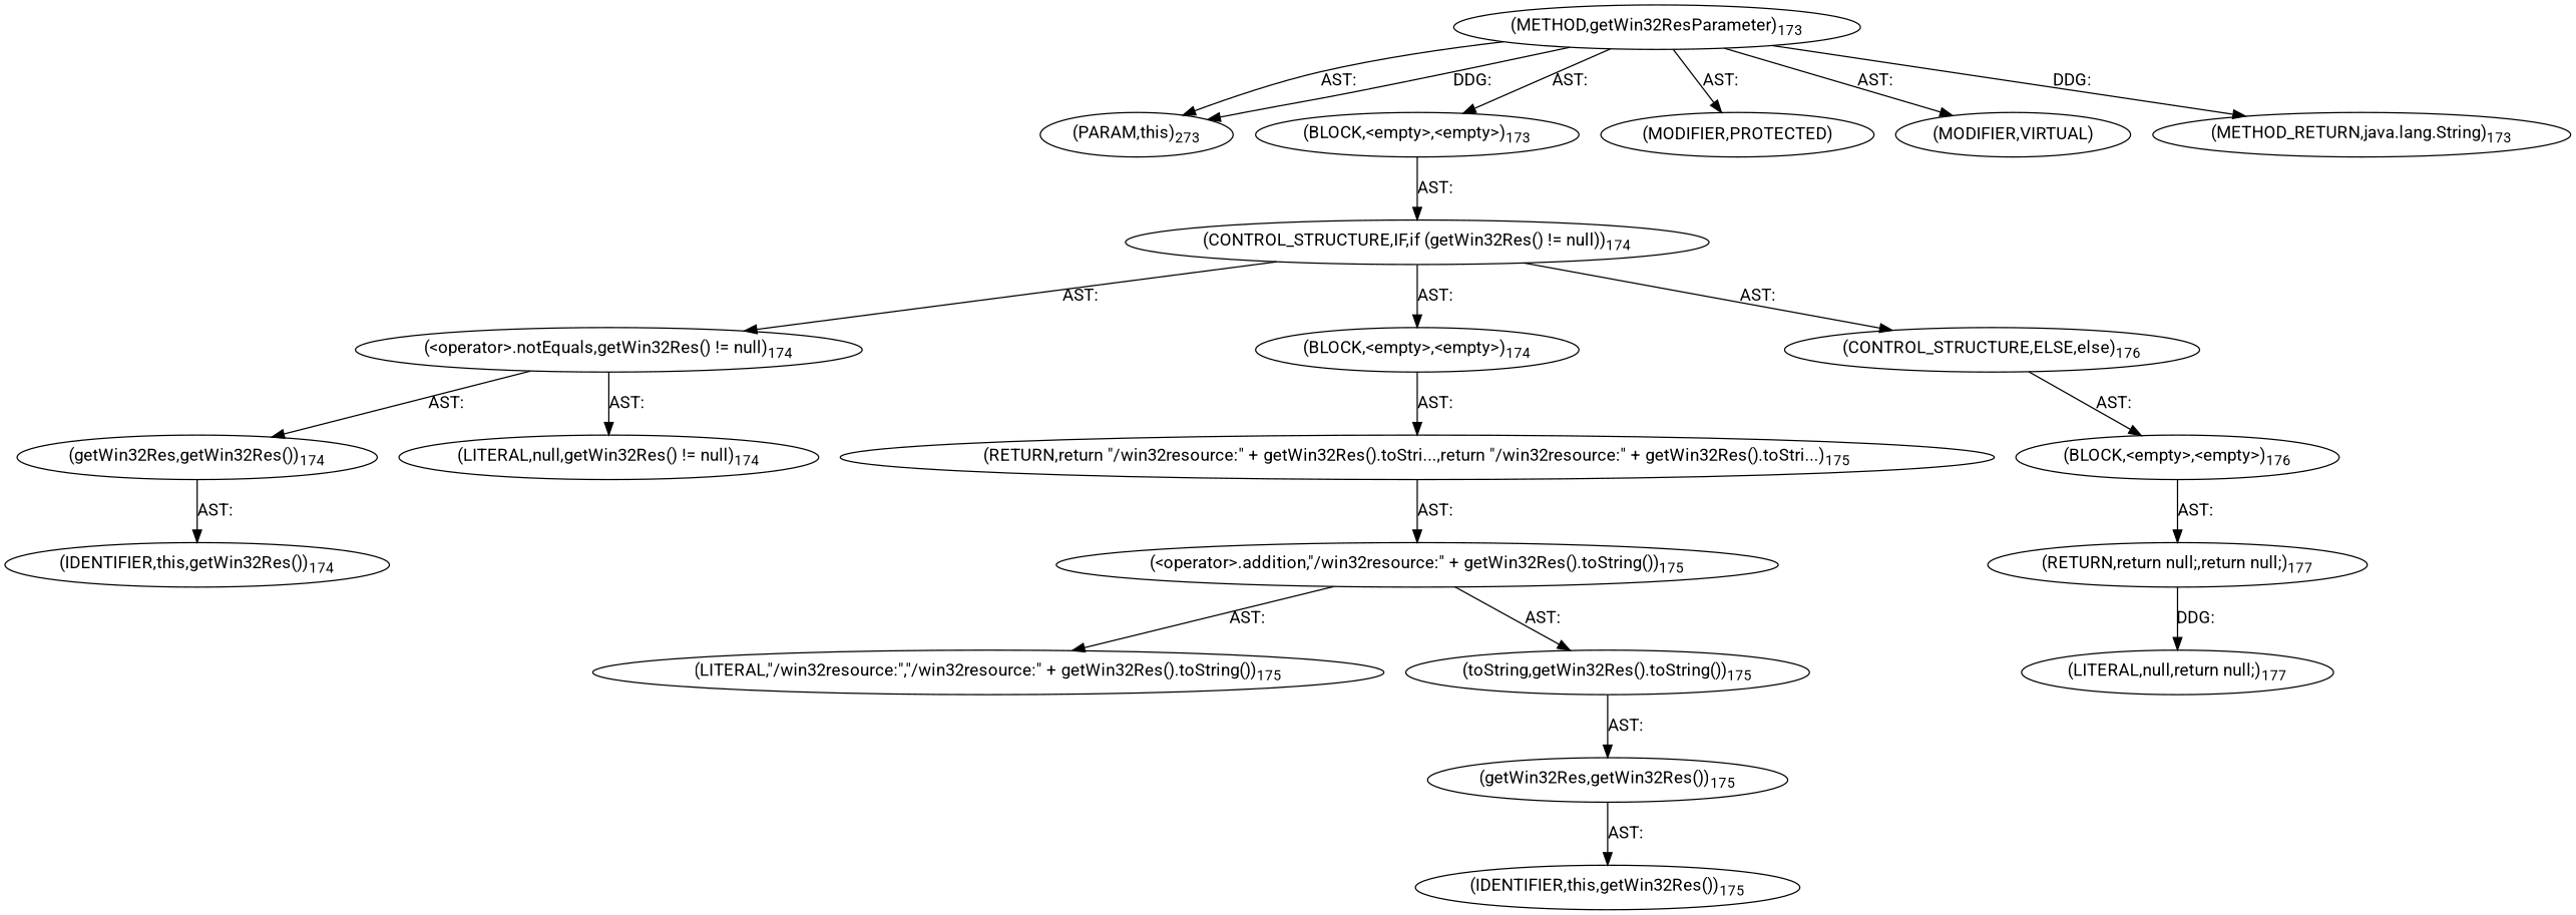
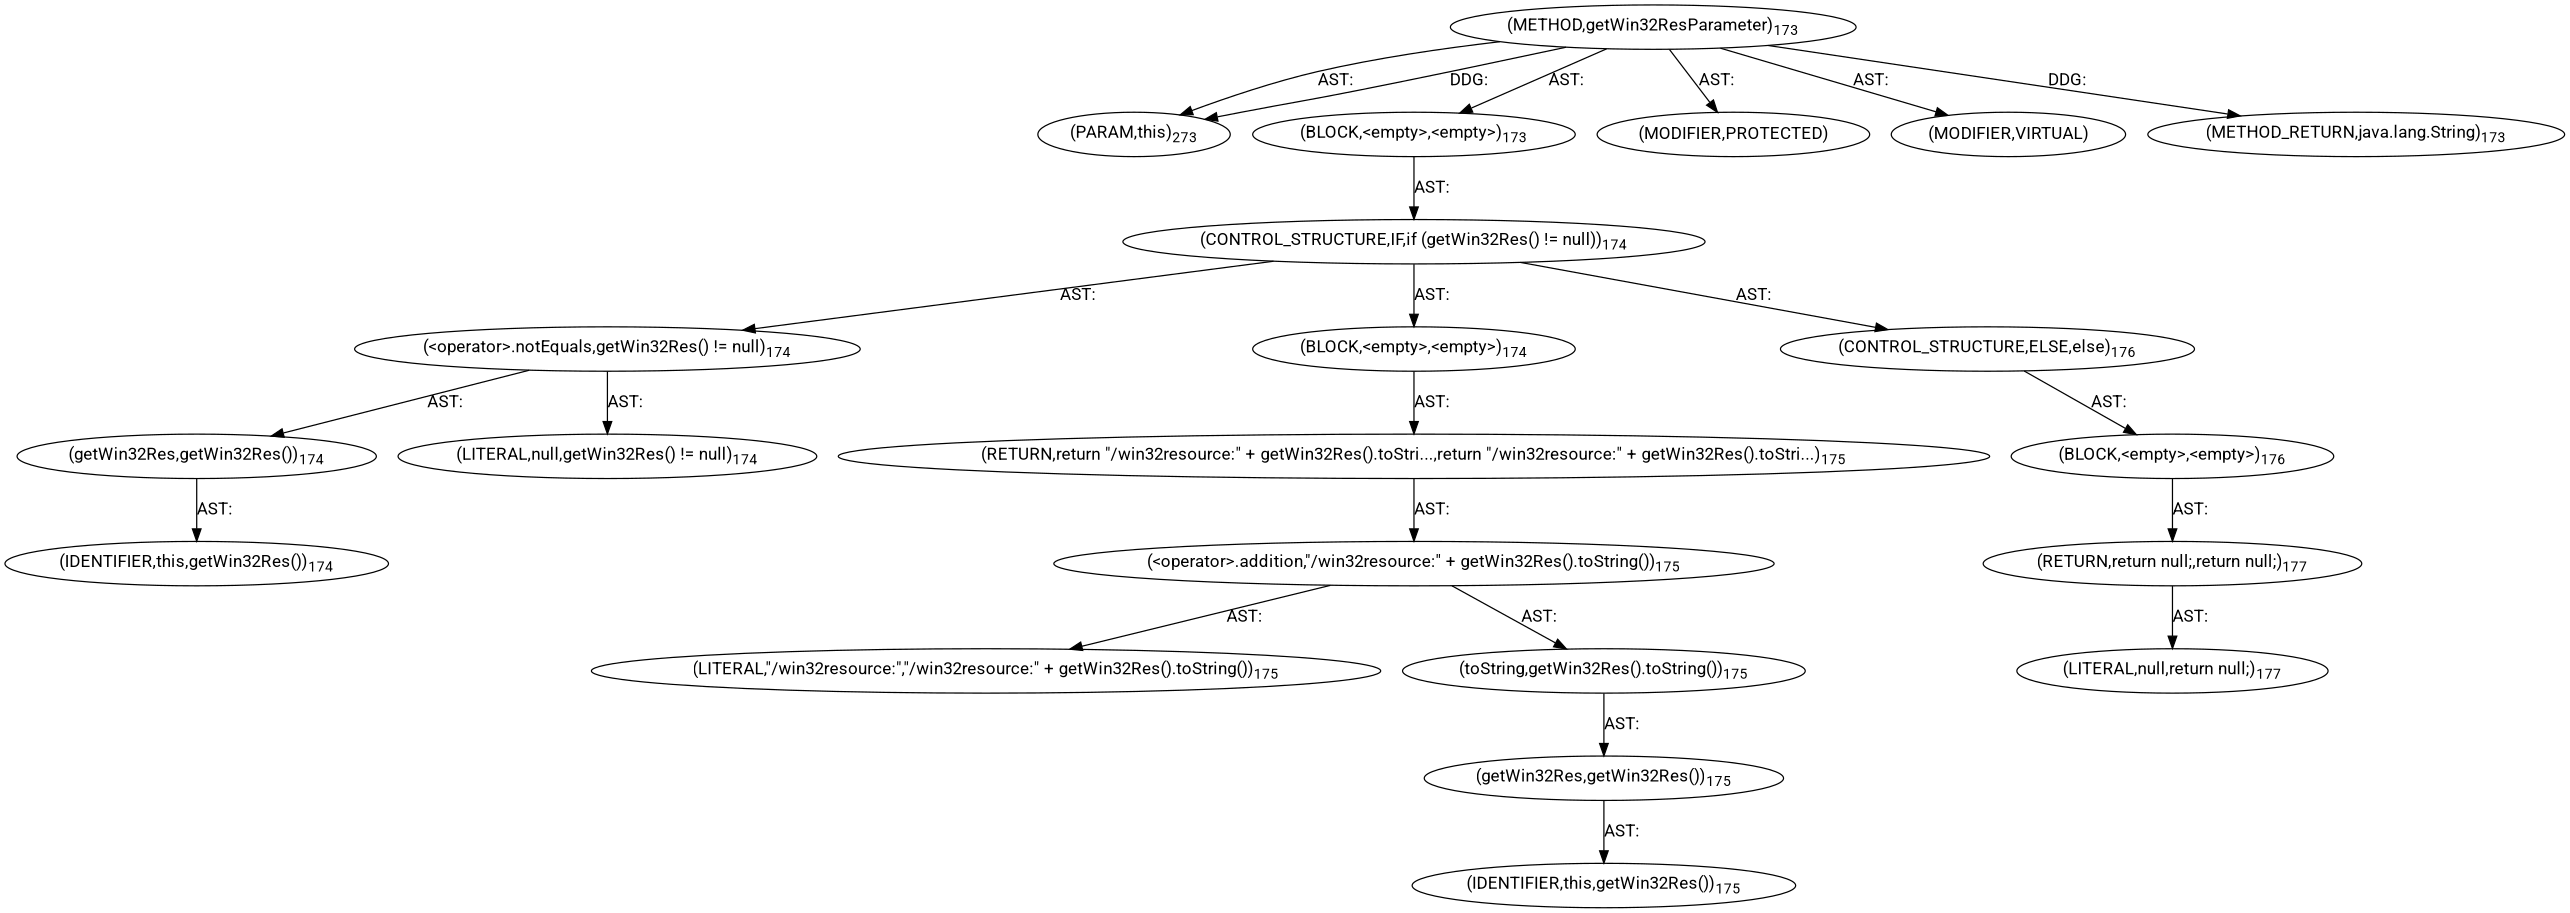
  digraph {
    fontname=Roboto
    node [fontname=Roboto]
    edge [fontname=Roboto]
    n1 [label=<(METHOD,getWin32ResParameter)<SUB>173</SUB>>]
    n2 [label=<(PARAM,this)<SUB>273</SUB>>]
    n3 [label=<(BLOCK,&lt;empty&gt;,&lt;empty&gt;)<SUB>173</SUB>>]
    n4 [label=<(MODIFIER,PROTECTED)>]
    n5 [label=<(MODIFIER,VIRTUAL)>]
    n6 [label=<(METHOD_RETURN,java.lang.String)<SUB>173</SUB>>]
    n7 [label=<(CONTROL_STRUCTURE,IF,if (getWin32Res() != null))<SUB>174</SUB>>]
    n8 [label=<(&lt;operator&gt;.notEquals,getWin32Res() != null)<SUB>174</SUB>>]
    n9 [label=<(BLOCK,&lt;empty&gt;,&lt;empty&gt;)<SUB>174</SUB>>]
    n10 [label=<(CONTROL_STRUCTURE,ELSE,else)<SUB>176</SUB>>]
    n11 [label=<(getWin32Res,getWin32Res())<SUB>174</SUB>>]
    n12 [label=<(LITERAL,null,getWin32Res() != null)<SUB>174</SUB>>]
    n13 [label=<(RETURN,return &quot;/win32resource:&quot; + getWin32Res().toStri...,return &quot;/win32resource:&quot; + getWin32Res().toStri...)<SUB>175</SUB>>]
    n14 [label=<(BLOCK,&lt;empty&gt;,&lt;empty&gt;)<SUB>176</SUB>>]
    n15 [label=<(IDENTIFIER,this,getWin32Res())<SUB>174</SUB>>]
    n16 [label=<(&lt;operator&gt;.addition,&quot;/win32resource:&quot; + getWin32Res().toString())<SUB>175</SUB>>]
    n17 [label=<(LITERAL,&quot;/win32resource:&quot;,&quot;/win32resource:&quot; + getWin32Res().toString())<SUB>175</SUB>>]
    n18 [label=<(toString,getWin32Res().toString())<SUB>175</SUB>>]
    n19 [label=<(getWin32Res,getWin32Res())<SUB>175</SUB>>]
    n20 [label=<(IDENTIFIER,this,getWin32Res())<SUB>175</SUB>>]
    n21 [label=<(RETURN,return null;,return null;)<SUB>177</SUB>>]
    n22 [label=<(LITERAL,null,return null;)<SUB>177</SUB>>]
    n1 -> n2 [label="AST: "]
    n1 -> n2 [label="DDG: "]
    n1 -> n3 [label="AST: "]
    n1 -> n4 [label="AST: "]
    n1 -> n5 [label="AST: "]
    n1 -> n6 [label="DDG: "]
    n3 -> n7 [label="AST: "]
    n7 -> n8 [label="AST: "]
    n7 -> n9 [label="AST: "]
    n7 -> n10 [label="AST: "]
    n8 -> n11 [label="AST: "]
    n8 -> n12 [label="AST: "]
    n9 -> n13 [label="AST: "]
    n10 -> n14 [label="AST: "]
    n11 -> n15 [label="AST: "]
    n13 -> n16 [label="AST: "]
    n14 -> n21 [label="AST: "]
    n16 -> n17 [label="AST: "]
    n16 -> n18 [label="AST: "]
    n18 -> n19 [label="AST: "]
    n19 -> n20 [label="AST: "]
-   n21 -> n22 [label="DDG: "]
+   n21 -> n22 [label="AST: "]
  }
